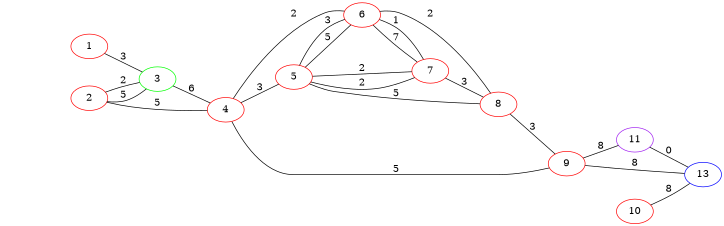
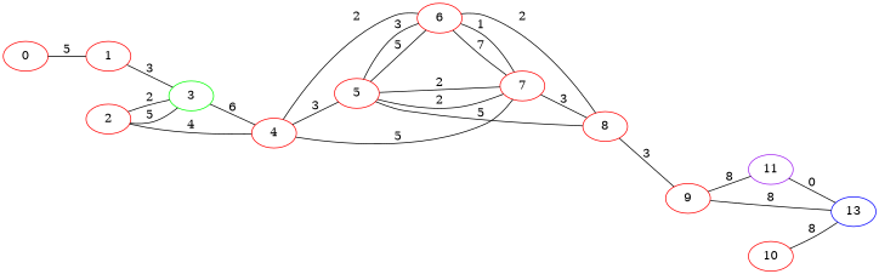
  graph {
    rankdir=LR
    node [color=red weight=1]
+   0
    1
    3 [color=green weight=2]
    2
    4
    5
    6
    7
    8
    9
    11 [color=purple weight=4]
    13 [color=blue weight=3]
    10
+   0 -- 1 [label=5]
    1 -- 3 [label=3]
    3 -- 4 [label=6]
    2 -- 3 [label=2]
    2 -- 3 [label=5]
-   2 -- 4 [label=5]
+   2 -- 4 [label=4]
    4 -- 5 [label=3]
    4 -- 6 [label=2]
-   4 -- 9 [label=5]
+   4 -- 7 [label=5]
    5 -- 6 [label=3]
    5 -- 6 [label=5]
    5 -- 7 [label=2]
    5 -- 7 [label=2]
    5 -- 8 [label=5]
    6 -- 7 [label=1]
    6 -- 7 [label=7]
    6 -- 8 [label=2]
    7 -- 8 [label=3]
    8 -- 9 [label=3]
    9 -- 11 [label=8]
    9 -- 13 [label=8]
    11 -- 13 [label=0]
    10 -- 13 [label=8]
  }
